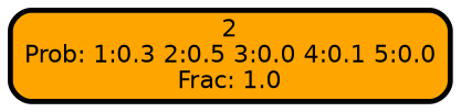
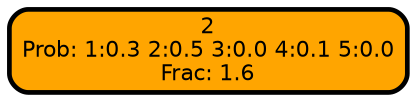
  graph {
    ranksep="0 equally"
    splines=straight
-   n1 [color=black fillcolor=orange fontcolor=black fontname=helvetica label="2\nProb: 1:0.3 2:0.5 3:0.0 4:0.1 5:0.0\nFrac: 1.0" penwidth=3 shape=box style="filled, rounded"]
+   n1 [color=black fillcolor=orange fontcolor=black fontname=helvetica label="2\nProb: 1:0.3 2:0.5 3:0.0 4:0.1 5:0.0\nFrac: 1.6" penwidth=3 shape=box style="filled, rounded"]
    subgraph sub_1 {
      rank=same
    }
  }
